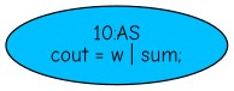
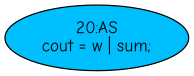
  strict digraph {
    rankdir=LR
    fontname="Comic Neue"
-   n1 [ast="<pyverilog.vparser.ast.Assign object at 0x7fd48b3a4cd0>" def_var="['cout']" fillcolor=deepskyblue label="10:AS\ncout = w | sum;" statements="[]" style=filled typ=Assign use_var="['w', 'sum']" fontname="Comic Neue"]
+   n1 [ast="<pyverilog.vparser.ast.Assign object at 0x7fd48b3a4cd0>" def_var="['cout']" fillcolor=deepskyblue label="20:AS\ncout = w | sum;" statements="[]" style=filled typ=Assign use_var="['w', 'sum']" fontname="Comic Neue"]
  }
